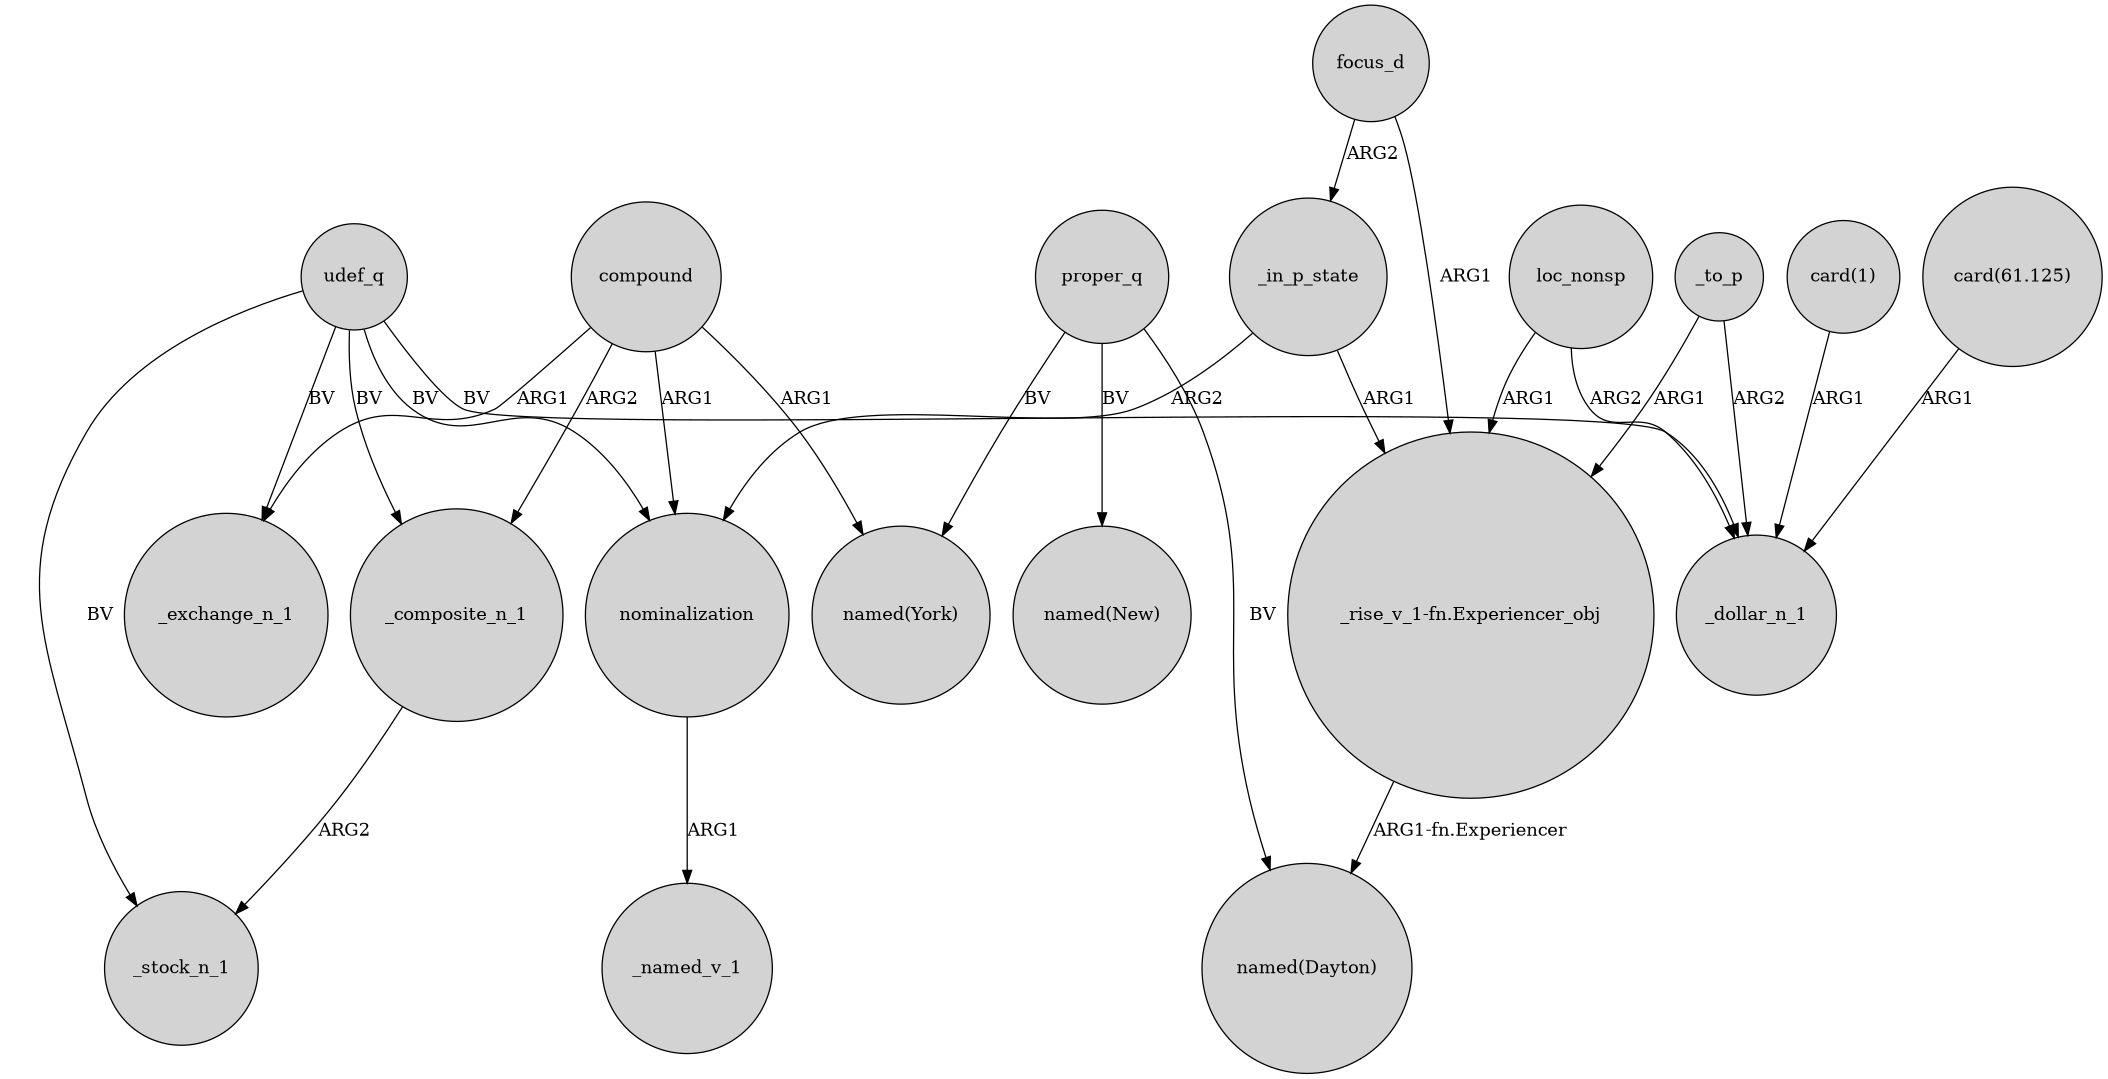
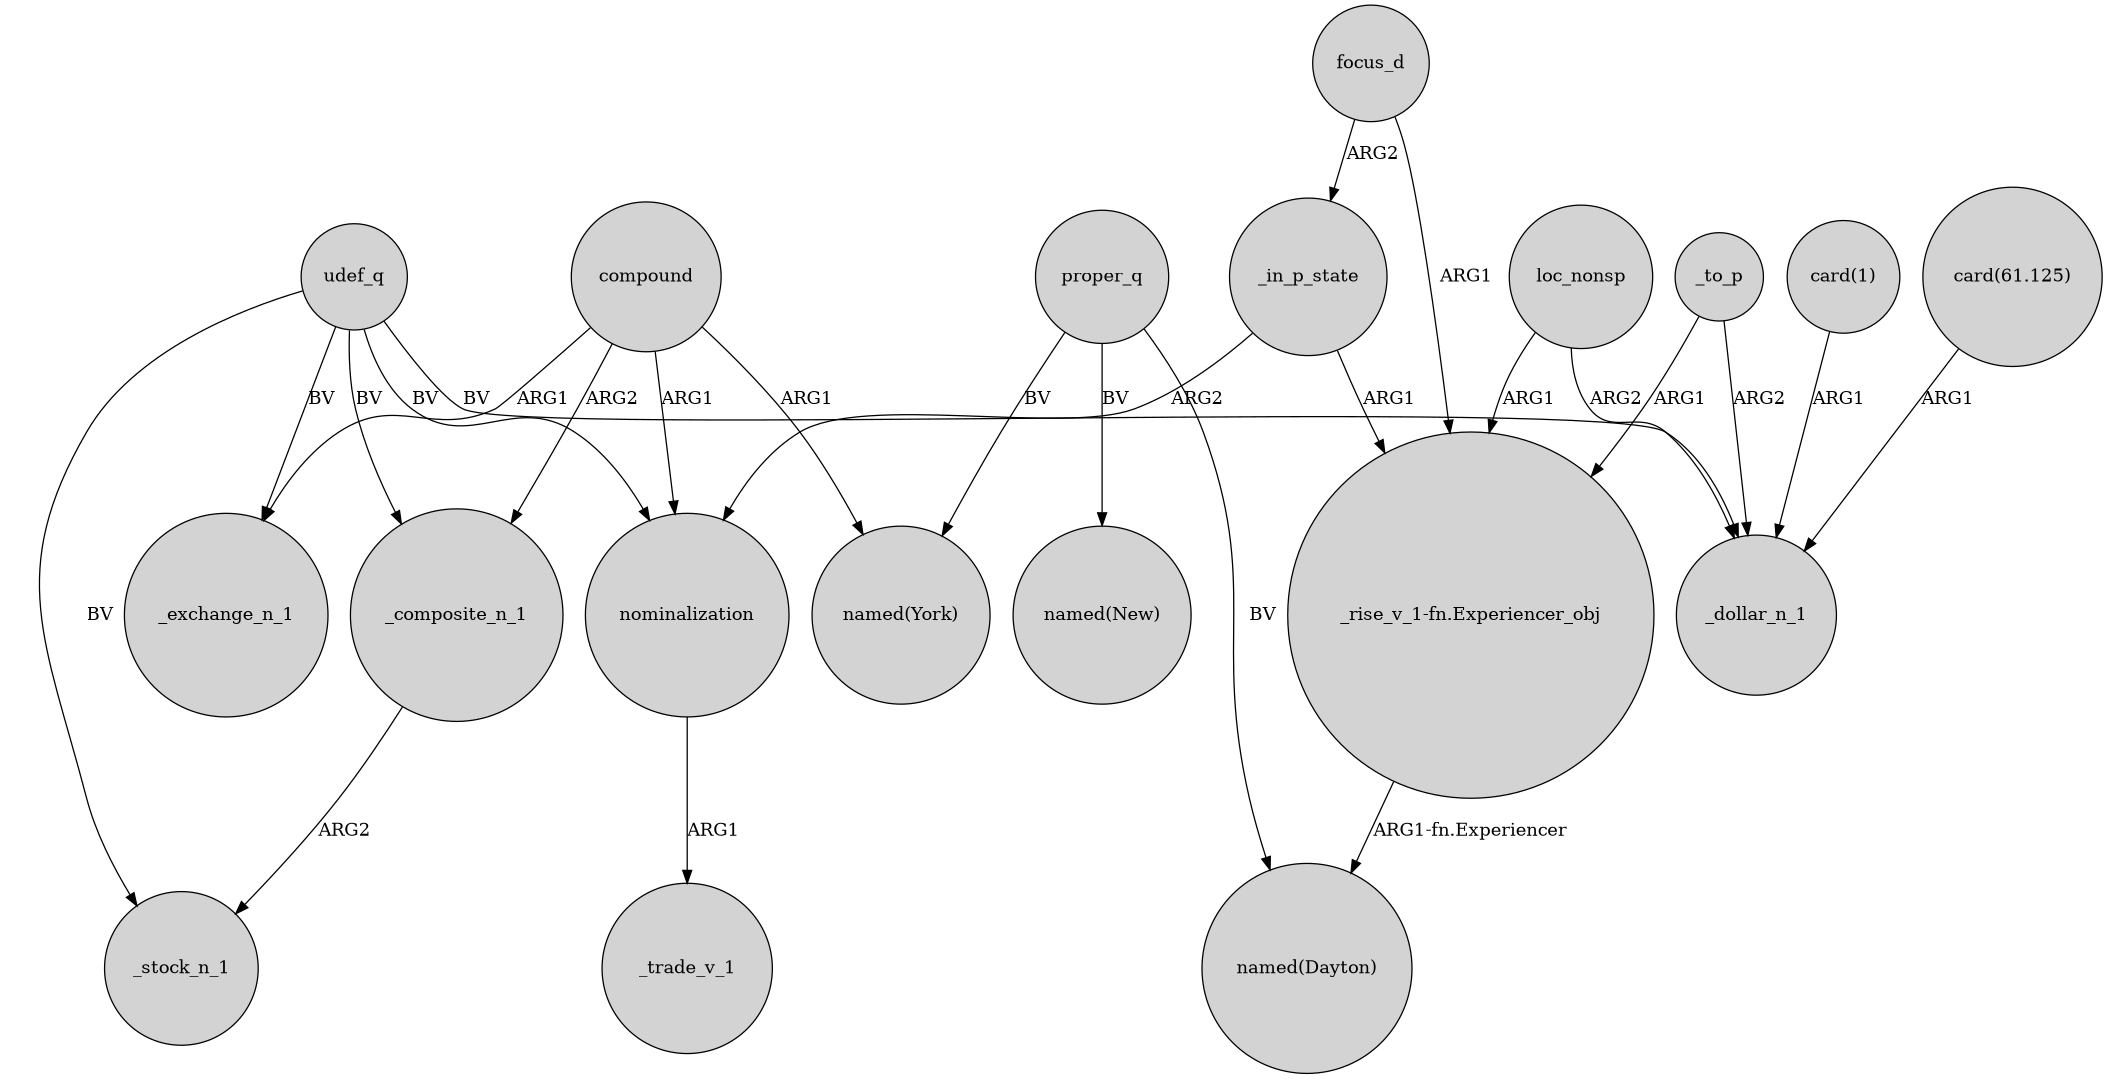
  digraph {
    node [shape=circle style=filled]
    _in_p_state
    nominalization
    "_rise_v_1-fn.Experiencer_obj"
-   _trade_v_1 [label=_named_v_1]
+   _trade_v_1
    "named(Dayton)"
    focus_d
    loc_nonsp
    _dollar_n_1
    compound
    _exchange_n_1
    "named(York)"
    _composite_n_1
    _stock_n_1
    proper_q
    "named(New)"
    udef_q
    _to_p
    "card(1)"
    "card(61.125)"
    _in_p_state -> nominalization [label=ARG2]
    _in_p_state -> "_rise_v_1-fn.Experiencer_obj" [label=ARG1]
    nominalization -> _trade_v_1 [label=ARG1]
    "_rise_v_1-fn.Experiencer_obj" -> "named(Dayton)" [label="ARG1-fn.Experiencer"]
    focus_d -> _in_p_state [label=ARG2]
    focus_d -> "_rise_v_1-fn.Experiencer_obj" [label=ARG1]
    loc_nonsp -> "_rise_v_1-fn.Experiencer_obj" [label=ARG1]
    loc_nonsp -> _dollar_n_1 [label=ARG2]
    compound -> nominalization [label=ARG1]
    compound -> _exchange_n_1 [label=ARG1]
    compound -> "named(York)" [label=ARG1]
    compound -> _composite_n_1 [label=ARG2]
    _composite_n_1 -> _stock_n_1 [label=ARG2]
    proper_q -> "named(Dayton)" [label=BV]
    proper_q -> "named(York)" [label=BV]
    proper_q -> "named(New)" [label=BV]
    udef_q -> nominalization [label=BV]
    udef_q -> _dollar_n_1 [label=BV]
    udef_q -> _exchange_n_1 [label=BV]
    udef_q -> _composite_n_1 [label=BV]
    udef_q -> _stock_n_1 [label=BV]
    _to_p -> "_rise_v_1-fn.Experiencer_obj" [label=ARG1]
    _to_p -> _dollar_n_1 [label=ARG2]
    "card(1)" -> _dollar_n_1 [label=ARG1]
    "card(61.125)" -> _dollar_n_1 [label=ARG1]
  }
